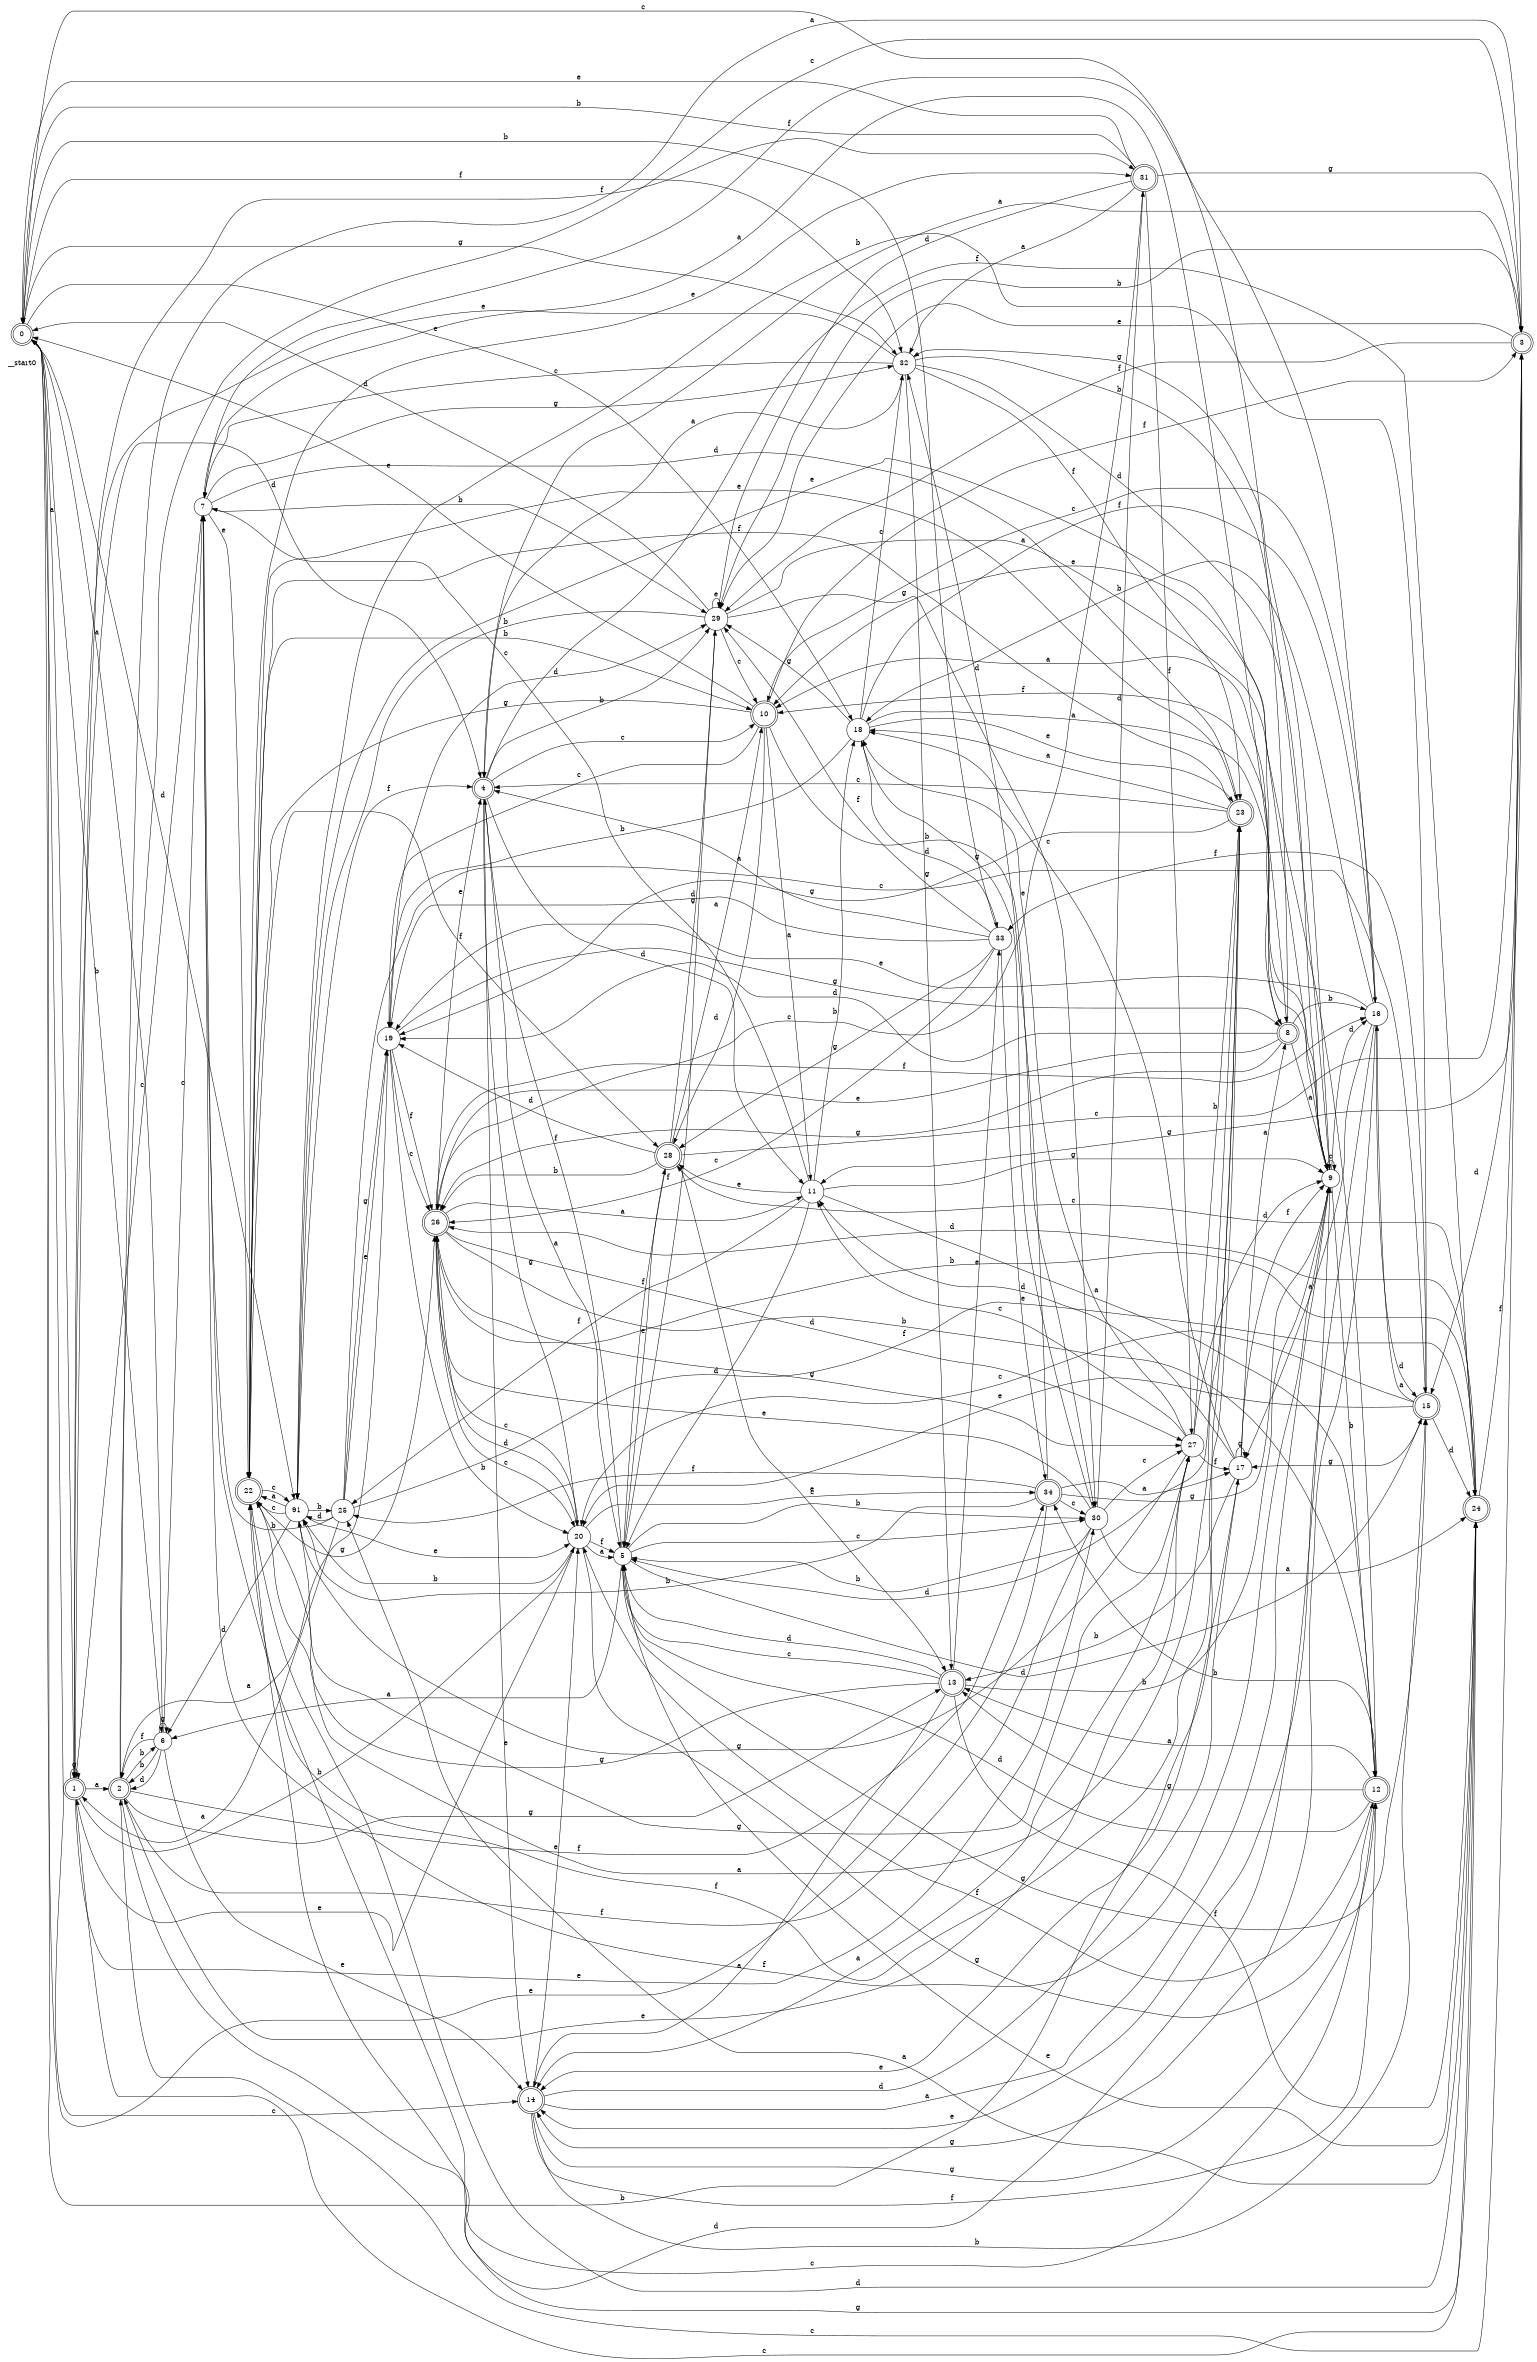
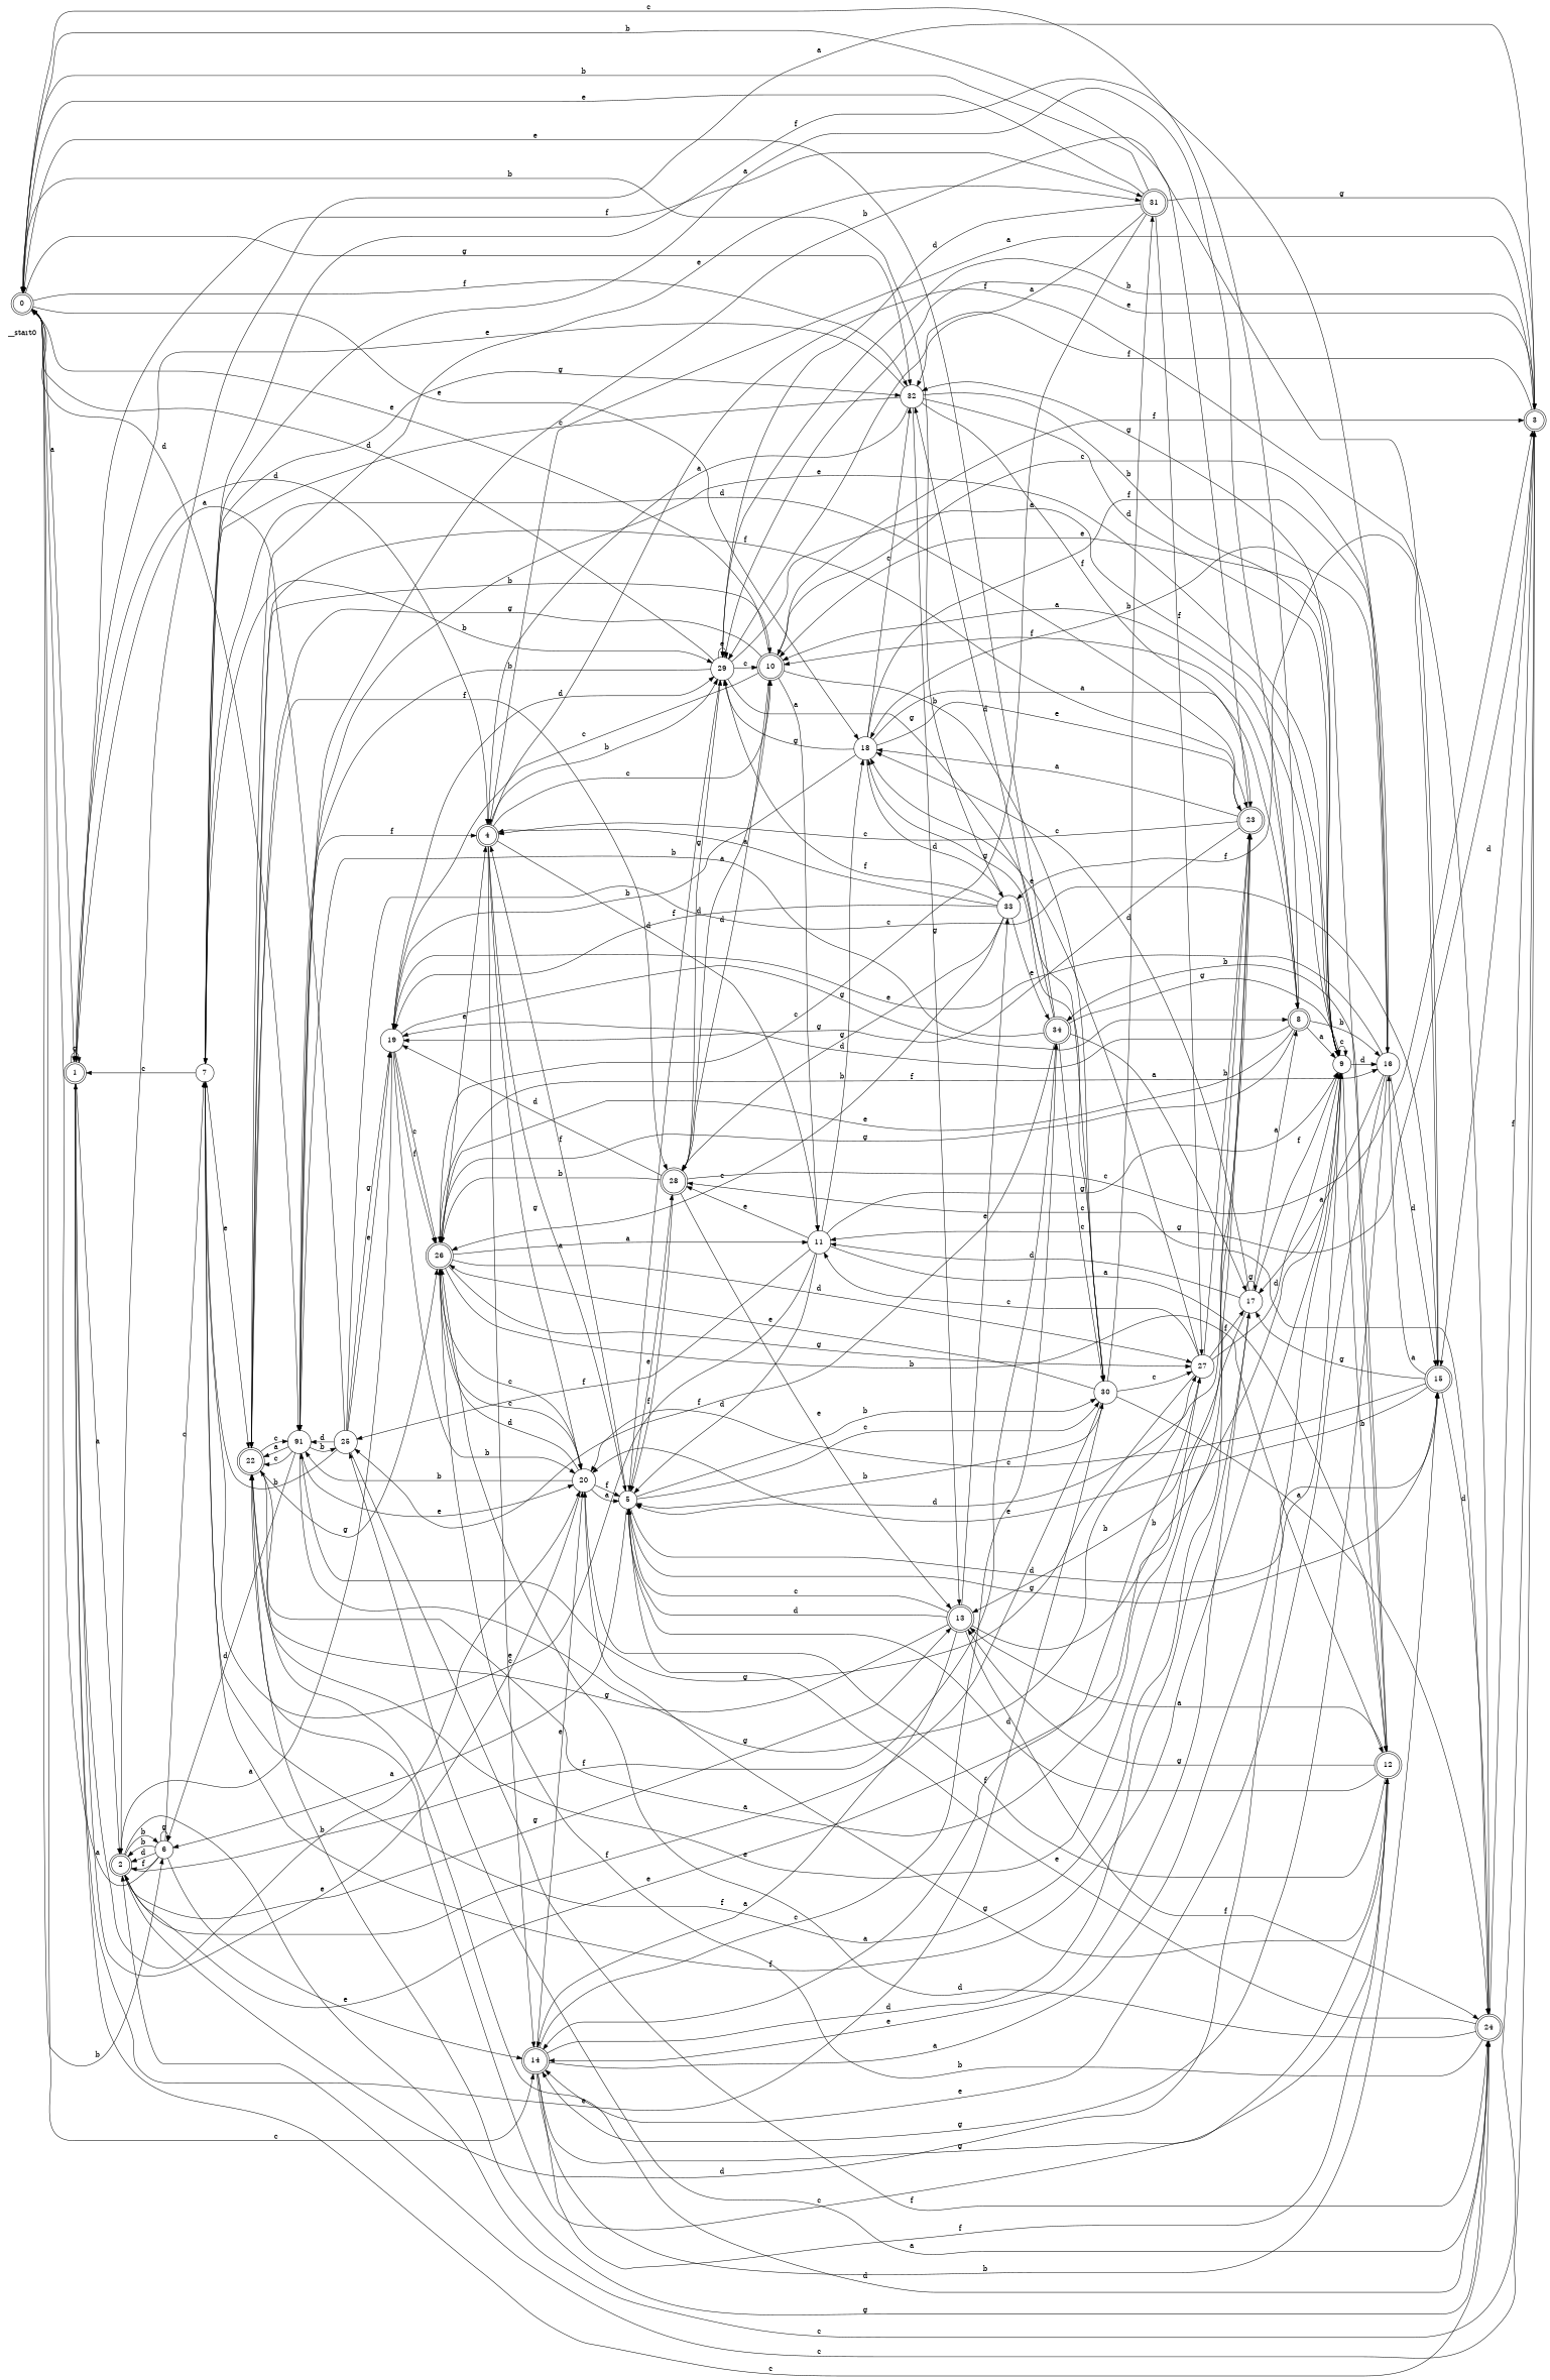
  digraph {
    rankdir=LR
    node [shape=doublecircle color=black fillcolor=white style="rounded,filled"]
    __start0 [shape=none color="" fillcolor="" style=""]
    n2 [label=0]
    n3 [label=1]
    n4 [label=6 shape=circle style=filled]
    n5 [label=14]
    n6 [label=18 shape=circle style=filled]
    n7 [label=91 shape=circle style=filled]
    n8 [label=32 shape=circle style=filled]
    n9 [label=2]
    n10 [label=4]
    n11 [label=20 shape=circle style=filled]
    n12 [label=24]
    n13 [label=30 shape=circle style=filled]
    n14 [label=31]
    n15 [label=7 shape=circle style=filled]
    n16 [label=9 shape=circle style=filled]
    n17 [label=34]
    n18 [label=15]
    n19 [label=12]
    n20 [label=17 shape=circle style=filled]
    n21 [label=29 shape=circle style=filled]
    n22 [label=8]
    n23 [label=23]
    n24 [label=16 shape=circle style=filled]
    n25 [label=19 shape=circle style=filled]
    n26 [label=33 shape=circle style=filled]
    n27 [label=27 shape=circle style=filled]
    n28 [label=22]
    n29 [label=25 shape=circle style=filled]
    n30 [label=13]
    n31 [label=3]
    n32 [label=11 shape=circle style=filled]
    n33 [label=5 shape=circle style=filled]
    n34 [label=10]
    n35 [label=26]
    n36 [label=28]
    n2 -> n3 [label=a]
    n2 -> n4 [label=b]
    n2 -> n5 [label=c]
    n2 -> n6 [label=e]
    n2 -> n7 [label=d]
    n2 -> n8 [label=f]
    n2 -> n8 [label=g]
    n3 -> n3 [label=g]
    n3 -> n9 [label=a]
    n3 -> n10 [label=d]
    n3 -> n11 [label=b]
    n3 -> n12 [label=c]
    n3 -> n13 [label=e]
    n3 -> n14 [label=f]
    n4 -> n2 [label=a]
    n4 -> n4 [label=g]
    n4 -> n5 [label=e]
    n4 -> n9 [label=b]
    n4 -> n9 [label=d]
    n4 -> n9 [label=f]
    n4 -> n15 [label=c]
    n5 -> n11 [label=e]
    n5 -> n16 [label=a]
-   n11 -> n17 [label=c]
+   n5 -> n17 [label=c]
    n5 -> n18 [label=b]
    n5 -> n19 [label=f]
    n5 -> n19 [label=g]
    n5 -> n20 [label=d]
    n6 -> n8 [label=c]
    n6 -> n21 [label=g]
    n6 -> n22 [label=a]
    n6 -> n23 [label=e]
    n6 -> n24 [label=f]
    n6 -> n25 [label=b]
    n6 -> n26 [label=d]
    n7 -> n4 [label=d]
    n7 -> n10 [label=f]
    n7 -> n11 [label=e]
    n7 -> n27 [label=g]
    n7 -> n28 [label=a]
    n7 -> n28 [label=c]
    n7 -> n29 [label=b]
    n8 -> n3 [label=e]
    n8 -> n10 [label=a]
    n8 -> n15 [label=c]
    n8 -> n16 [label=b]
    n8 -> n16 [label=d]
    n8 -> n23 [label=f]
    n8 -> n30 [label=g]
    n9 -> n4 [label=b]
    n9 -> n16 [label=d]
    n9 -> n17 [label=f]
    n9 -> n27 [label=e]
    n9 -> n30 [label=g]
    n9 -> n31 [label=a]
    n9 -> n31 [label=c]
    n10 -> n5 [label=e]
    n10 -> n11 [label=g]
    n10 -> n12 [label=f]
    n10 -> n21 [label=b]
    n10 -> n32 [label=d]
    n10 -> n33 [label=a]
    n10 -> n34 [label=c]
    n11 -> n3 [label=e]
    n11 -> n7 [label=b]
    n11 -> n19 [label=g]
    n11 -> n33 [label=a]
    n11 -> n33 [label=f]
    n11 -> n35 [label=c]
    n11 -> n35 [label=d]
    n12 -> n28 [label=g]
    n12 -> n29 [label=a]
    n12 -> n31 [label=f]
    n12 -> n33 [label=e]
    n12 -> n35 [label=b]
    n12 -> n35 [label=d]
    n12 -> n36 [label=c]
    n13 -> n6 [label=g]
    n13 -> n9 [label=f]
    n13 -> n12 [label=a]
    n13 -> n14 [label=d]
    n13 -> n27 [label=c]
    n13 -> n33 [label=b]
    n13 -> n35 [label=e]
    n14 -> n2 [label=b]
    n14 -> n2 [label=e]
    n14 -> n8 [label=a]
    n14 -> n21 [label=d]
    n14 -> n27 [label=f]
    n14 -> n31 [label=g]
    n14 -> n35 [label=c]
    n15 -> n3 [label=c]
    n15 -> n8 [label=g]
    n15 -> n21 [label=b]
    n15 -> n22 [label=a]
    n15 -> n23 [label=d]
    n15 -> n23 [label=f]
    n15 -> n28 [label=e]
    n16 -> n7 [label=e]
    n16 -> n8 [label=g]
    n16 -> n15 [label=f]
    n16 -> n16 [label=c]
    n16 -> n19 [label=b]
    n16 -> n24 [label=d]
    n16 -> n34 [label=a]
    n17 -> n2 [label=e]
    n17 -> n7 [label=b]
    n17 -> n8 [label=d]
    n17 -> n13 [label=c]
    n17 -> n16 [label=g]
    n17 -> n20 [label=a]
    n17 -> n29 [label=f]
    n18 -> n7 [label=b]
    n18 -> n11 [label=c]
    n18 -> n11 [label=e]
    n18 -> n12 [label=d]
    n18 -> n20 [label=g]
    n18 -> n24 [label=a]
    n18 -> n26 [label=f]
    n19 -> n11 [label=f]
    n19 -> n17 [label=b]
    n19 -> n28 [label=c]
    n19 -> n30 [label=a]
    n19 -> n30 [label=g]
    n19 -> n33 [label=d]
    n19 -> n34 [label=e]
    n20 -> n5 [label=e]
    n20 -> n6 [label=c]
    n20 -> n16 [label=f]
    n20 -> n20 [label=g]
    n20 -> n22 [label=a]
    n20 -> n30 [label=b]
    n20 -> n32 [label=d]
    n21 -> n2 [label=d]
    n21 -> n7 [label=b]
    n21 -> n13 [label=g]
    n21 -> n16 [label=a]
    n21 -> n21 [label=e]
    n21 -> n33 [label=f]
    n21 -> n34 [label=c]
    n22 -> n2 [label=c]
    n22 -> n16 [label=a]
    n22 -> n24 [label=b]
    n22 -> n25 [label=d]
    n22 -> n34 [label=f]
    n22 -> n35 [label=e]
    n22 -> n35 [label=g]
    n23 -> n2 [label=b]
    n23 -> n6 [label=a]
    n23 -> n10 [label=c]
    n23 -> n25 [label=g]
    n23 -> n28 [label=e]
    n23 -> n28 [label=f]
    n23 -> n33 [label=d]
    n24 -> n5 [label=e]
    n24 -> n5 [label=g]
    n24 -> n6 [label=b]
    n24 -> n15 [label=f]
    n24 -> n18 [label=d]
    n24 -> n20 [label=a]
    n24 -> n25 [label=e]
    n24 -> n34 [label=c]
    n25 -> n9 [label=a]
    n25 -> n11 [label=b]
    n25 -> n21 [label=d]
    n25 -> n22 [label=g]
    n25 -> n35 [label=c]
    n25 -> n35 [label=f]
    n26 -> n2 [label=b]
    n26 -> n10 [label=a]
    n26 -> n17 [label=e]
    n26 -> n21 [label=f]
    n26 -> n25 [label=d]
    n26 -> n35 [label=c]
    n26 -> n36 [label=g]
    n27 -> n5 [label=a]
    n27 -> n6 [label=e]
    n27 -> n7 [label=g]
    n27 -> n16 [label=d]
    n27 -> n20 [label=f]
    n27 -> n23 [label=b]
    n27 -> n32 [label=c]
    n28 -> n7 [label=c]
    n28 -> n12 [label=d]
    n28 -> n14 [label=e]
    n28 -> n23 [label=a]
    n28 -> n34 [label=b]
    n28 -> n35 [label=g]
    n28 -> n36 [label=f]
    n29 -> n3 [label=a]
    n29 -> n7 [label=d]
    n29 -> n12 [label=f]
    n29 -> n15 [label=b]
    n29 -> n18 [label=c]
    n29 -> n25 [label=e]
    n29 -> n25 [label=g]
    n30 -> n5 [label=a]
    n30 -> n12 [label=f]
    n30 -> n16 [label=b]
    n30 -> n26 [label=e]
    n30 -> n28 [label=g]
    n30 -> n33 [label=c]
    n30 -> n33 [label=d]
    n31 -> n9 [label=c]
    n31 -> n10 [label=a]
    n31 -> n18 [label=d]
    n31 -> n21 [label=b]
    n31 -> n21 [label=e]
    n31 -> n21 [label=f]
    n31 -> n32 [label=g]
    n32 -> n6 [label=b]
    n32 -> n15 [label=c]
    n32 -> n16 [label=g]
    n32 -> n19 [label=a]
    n32 -> n29 [label=f]
    n32 -> n33 [label=d]
    n32 -> n36 [label=e]
    n33 -> n4 [label=a]
    n33 -> n10 [label=f]
    n33 -> n13 [label=b]
    n33 -> n13 [label=c]
    n33 -> n18 [label=d]
    n33 -> n18 [label=g]
    n33 -> n36 [label=e]
    n34 -> n2 [label=e]
    n34 -> n13 [label=b]
    n34 -> n25 [label=c]
    n34 -> n28 [label=g]
    n34 -> n31 [label=f]
    n34 -> n32 [label=a]
    n34 -> n36 [label=d]
    n35 -> n10 [label=e]
    n35 -> n11 [label=c]
    n35 -> n19 [label=b]
    n35 -> n24 [label=f]
    n35 -> n27 [label=d]
    n35 -> n27 [label=g]
    n35 -> n32 [label=a]
    n36 -> n21 [label=g]
    n36 -> n25 [label=d]
    n36 -> n30 [label=e]
    n36 -> n31 [label=c]
    n36 -> n33 [label=f]
    n36 -> n34 [label=a]
    n36 -> n35 [label=b]
  }
